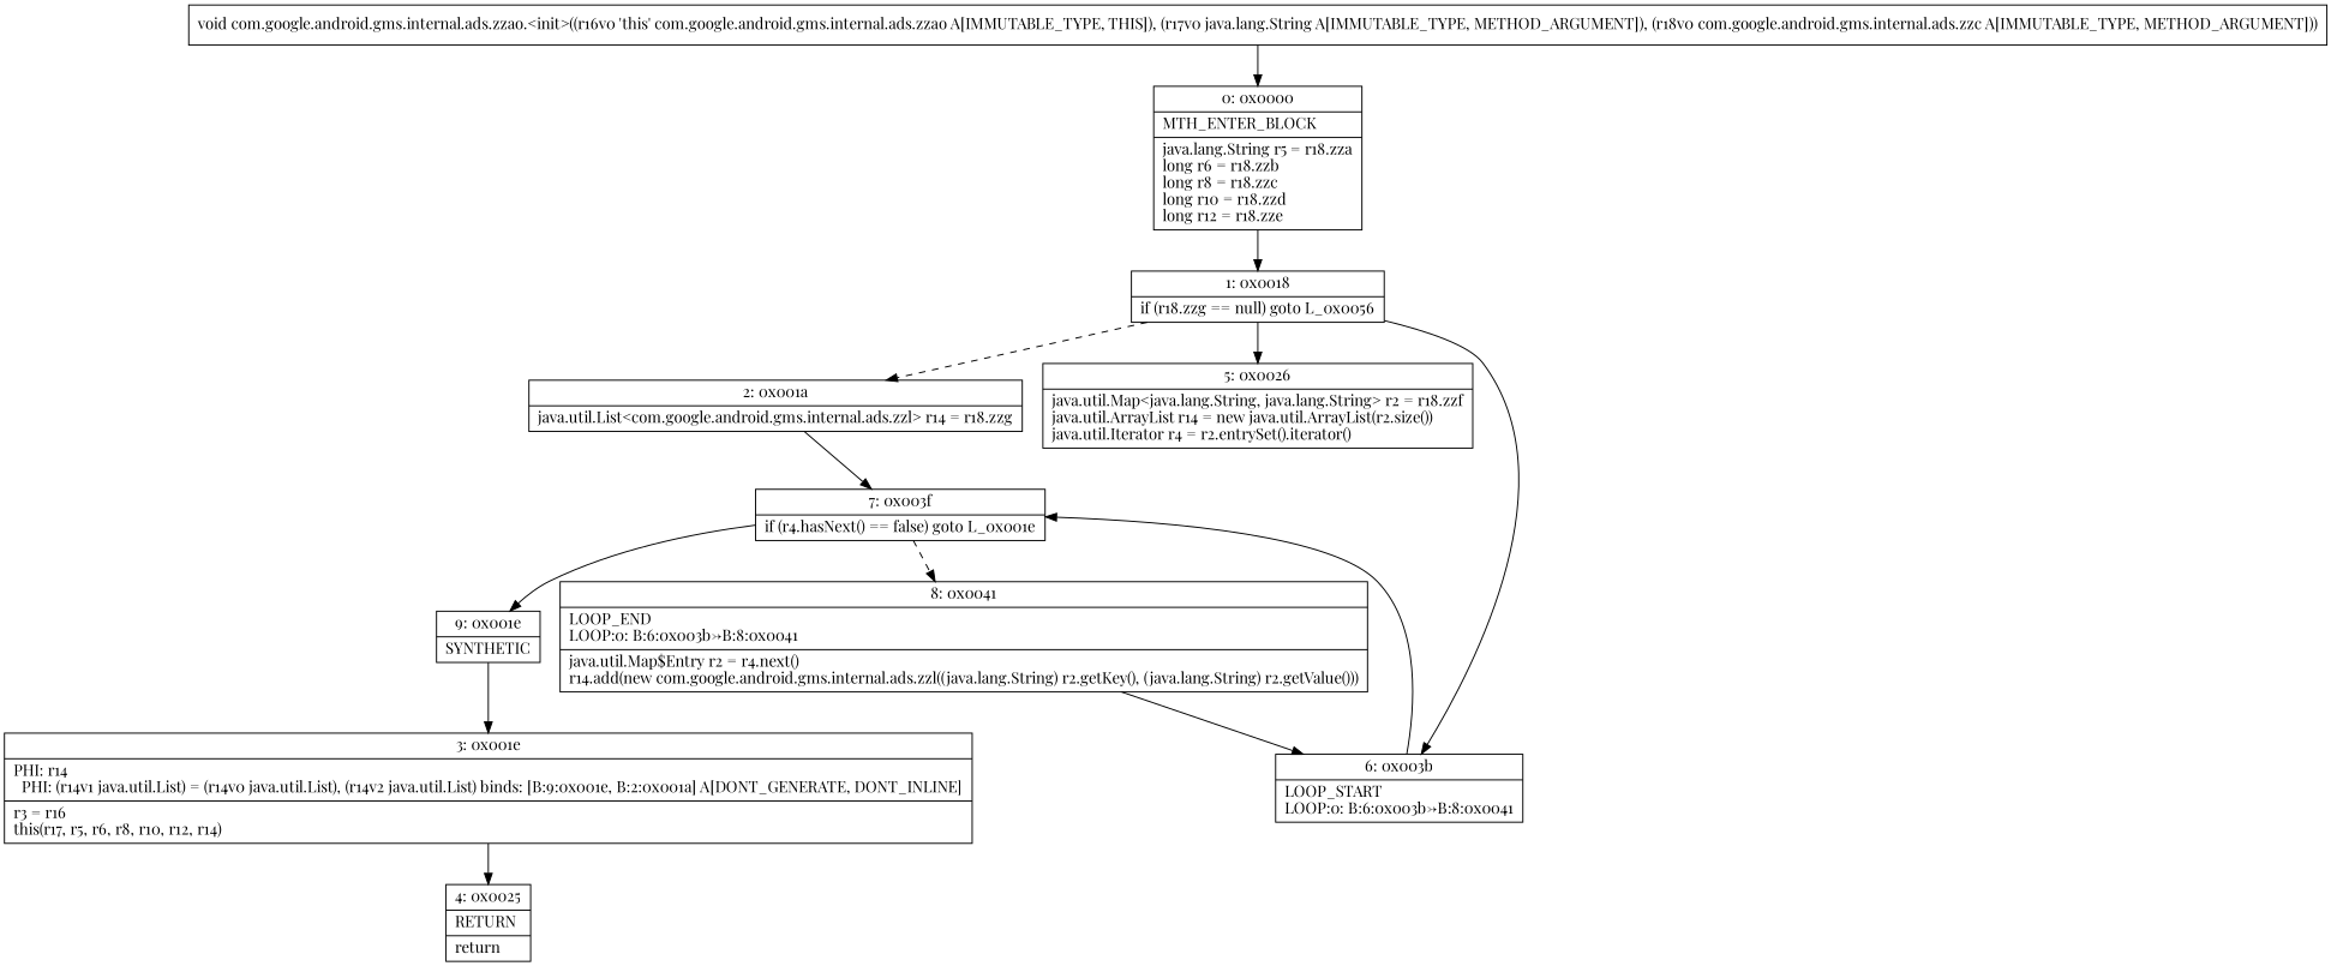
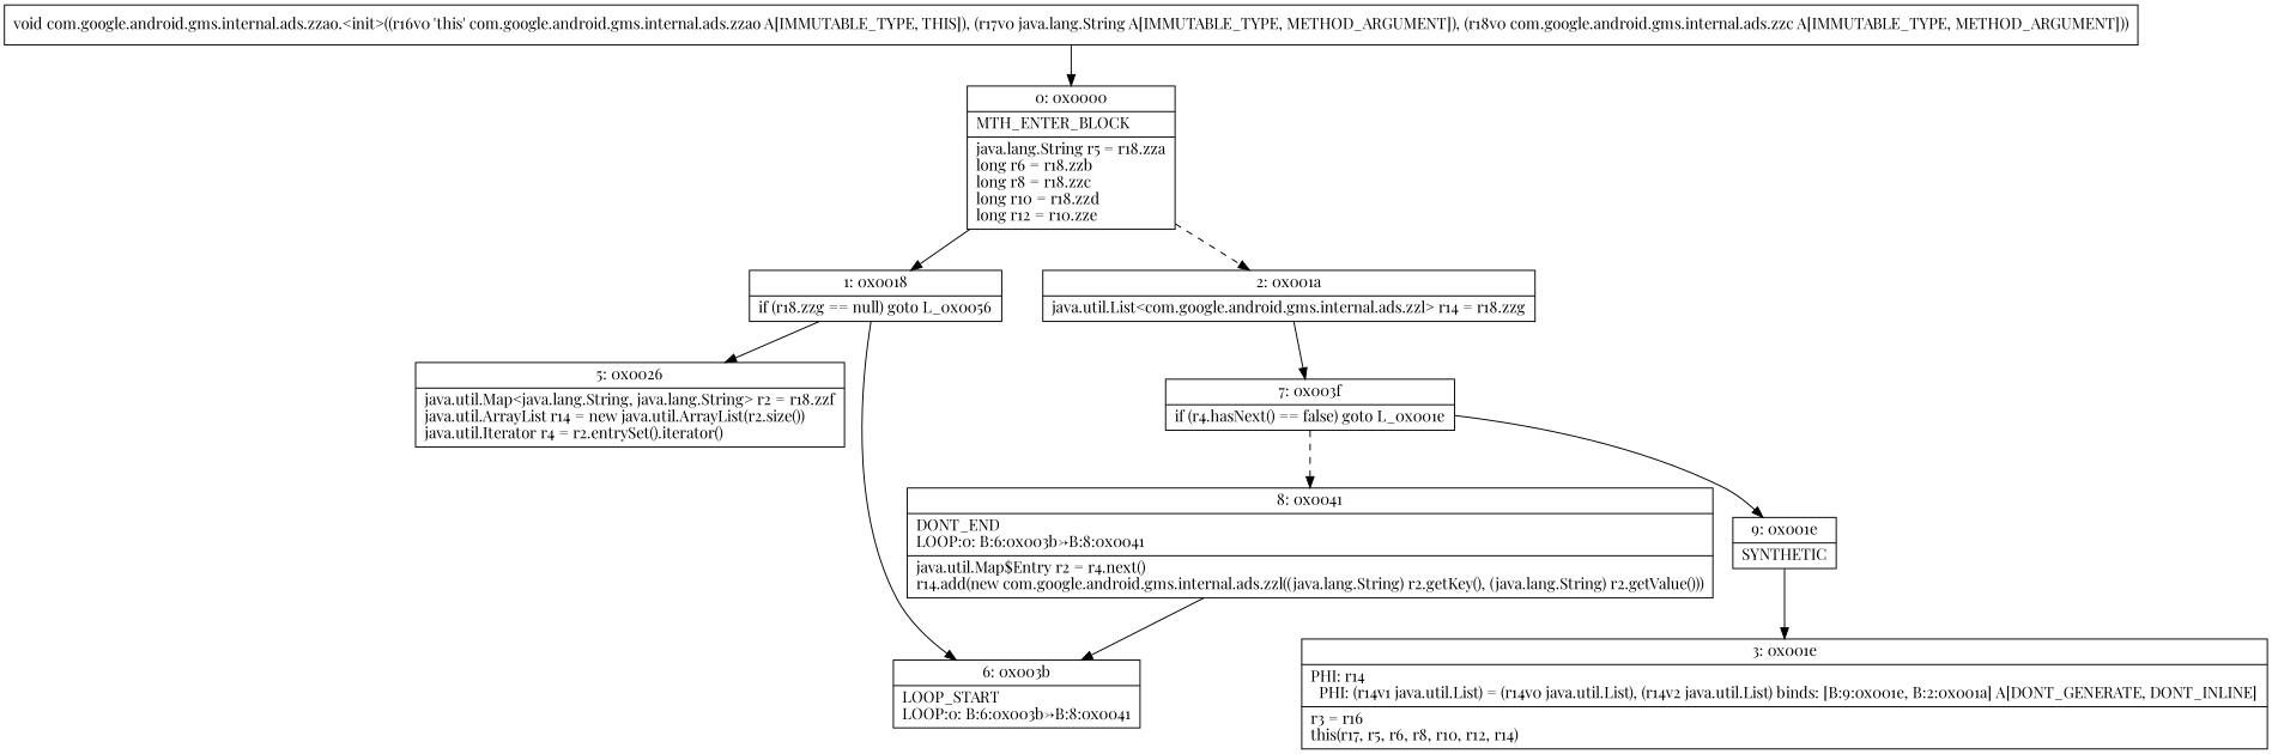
  digraph {
    fontname="Playfair Display"
    node [fontname="Playfair Display" shape=record]
    edge [fontname="Playfair Display"]
-   n1 [label="{0\:\ 0x0000|MTH_ENTER_BLOCK\l|java.lang.String r5 = r18.zza\llong r6 = r18.zzb\llong r8 = r18.zzc\llong r10 = r18.zzd\llong r12 = r18.zze\l}"]
+   n1 [label="{0\:\ 0x0000|MTH_ENTER_BLOCK\l|java.lang.String r5 = r18.zza\llong r6 = r18.zzb\llong r8 = r18.zzc\llong r10 = r18.zzd\llong r12 = r10.zze\l}"]
    n2 [label="{1\:\ 0x0018|if (r18.zzg == null) goto L_0x0056\l}"]
    n3 [label="{2\:\ 0x001a|java.util.List\<com.google.android.gms.internal.ads.zzl\> r14 = r18.zzg\l}"]
    n4 [label="{5\:\ 0x0026|java.util.Map\<java.lang.String, java.lang.String\> r2 = r18.zzf\ljava.util.ArrayList r14 = new java.util.ArrayList(r2.size())\ljava.util.Iterator r4 = r2.entrySet().iterator()\l}"]
    n5 [label="{6\:\ 0x003b|LOOP_START\lLOOP:0: B:6:0x003b\-\>B:8:0x0041\l}"]
    n6 [label="{7\:\ 0x003f|if (r4.hasNext() == false) goto L_0x001e\l}"]
    n7 [label="{3\:\ 0x001e|PHI: r14 \l  PHI: (r14v1 java.util.List) = (r14v0 java.util.List), (r14v2 java.util.List) binds: [B:9:0x001e, B:2:0x001a] A[DONT_GENERATE, DONT_INLINE]\l|r3 = r16\lthis(r17, r5, r6, r8, r10, r12, r14)\l}"]
-   n8 [label="{4\:\ 0x0025|RETURN\l|return\l}"]
-   n9 [label="{8\:\ 0x0041|LOOP_END\lLOOP:0: B:6:0x003b\-\>B:8:0x0041\l|java.util.Map$Entry r2 = r4.next()\lr14.add(new com.google.android.gms.internal.ads.zzl((java.lang.String) r2.getKey(), (java.lang.String) r2.getValue()))\l}"]
+   n9 [label="{8\:\ 0x0041|DONT_END\lLOOP:0: B:6:0x003b\-\>B:8:0x0041\l|java.util.Map$Entry r2 = r4.next()\lr14.add(new com.google.android.gms.internal.ads.zzl((java.lang.String) r2.getKey(), (java.lang.String) r2.getValue()))\l}"]
    n10 [label="{9\:\ 0x001e|SYNTHETIC\l}"]
    n11 [label="{void com.google.android.gms.internal.ads.zzao.\<init\>((r16v0 'this' com.google.android.gms.internal.ads.zzao A[IMMUTABLE_TYPE, THIS]), (r17v0 java.lang.String A[IMMUTABLE_TYPE, METHOD_ARGUMENT]), (r18v0 com.google.android.gms.internal.ads.zzc A[IMMUTABLE_TYPE, METHOD_ARGUMENT])) }"]
    n1 -> n2
-   n2 -> n3 [style=dashed]
+   n1 -> n3 [style=dashed]
    n2 -> n4
    n2 -> n5
    n3 -> n6
-   n5 -> n6
    n6 -> n9 [style=dashed]
    n6 -> n10
-   n7 -> n8
    n9 -> n5
    n10 -> n7
    n11 -> n1
  }
